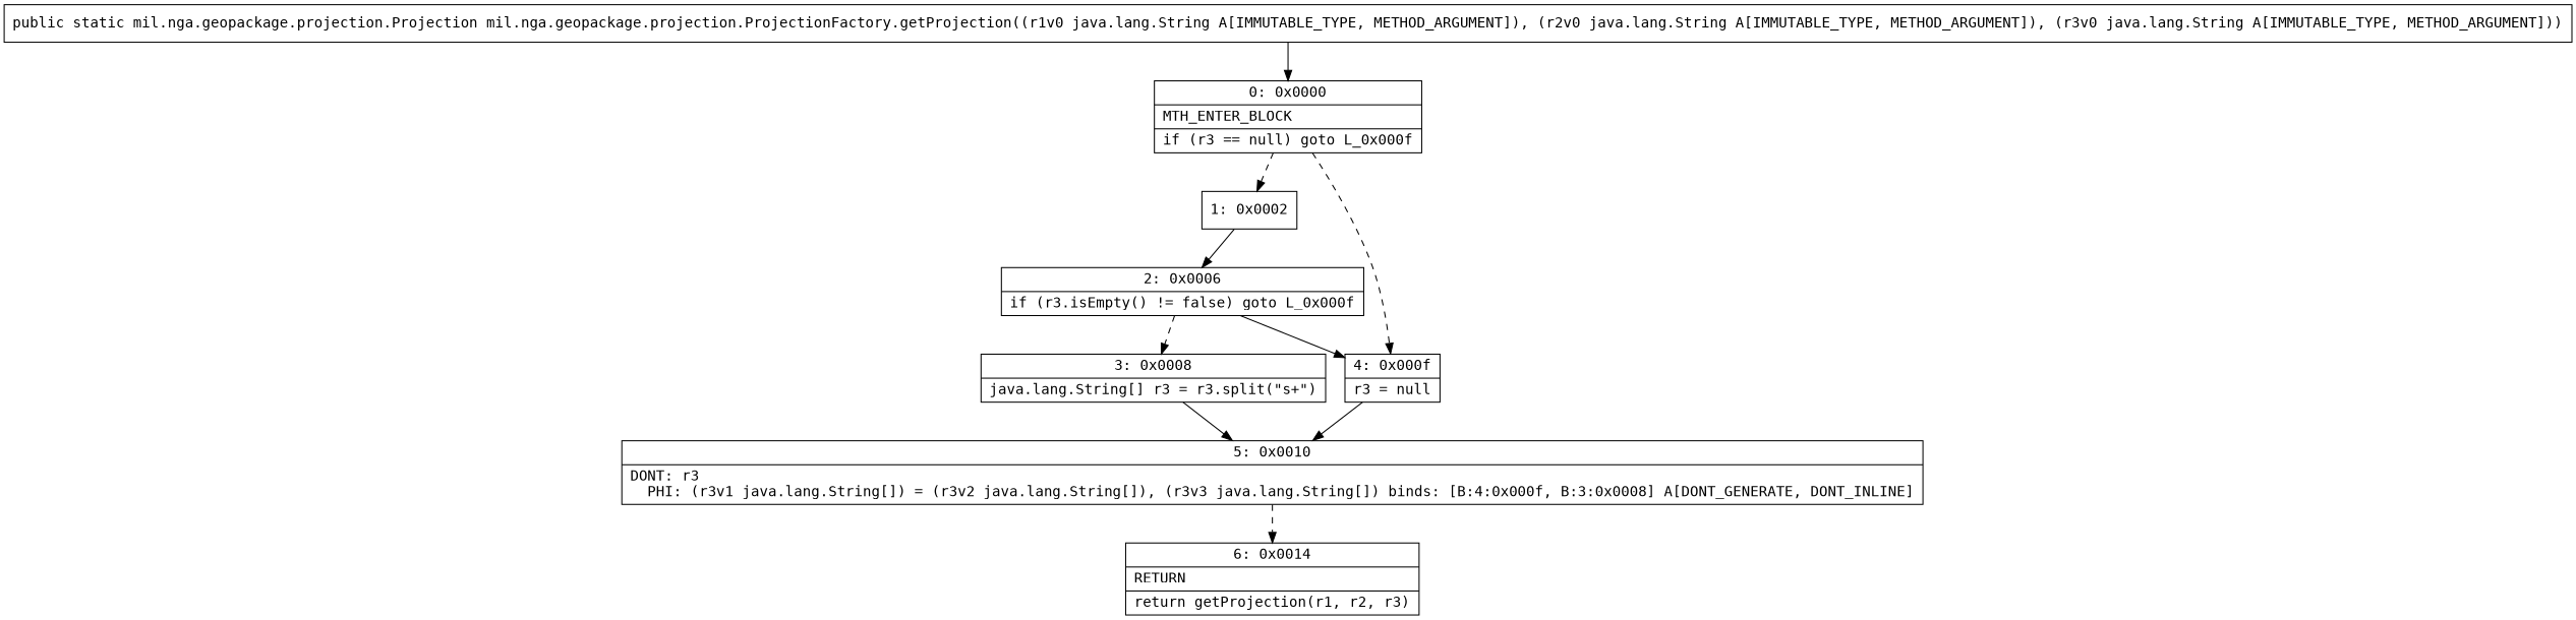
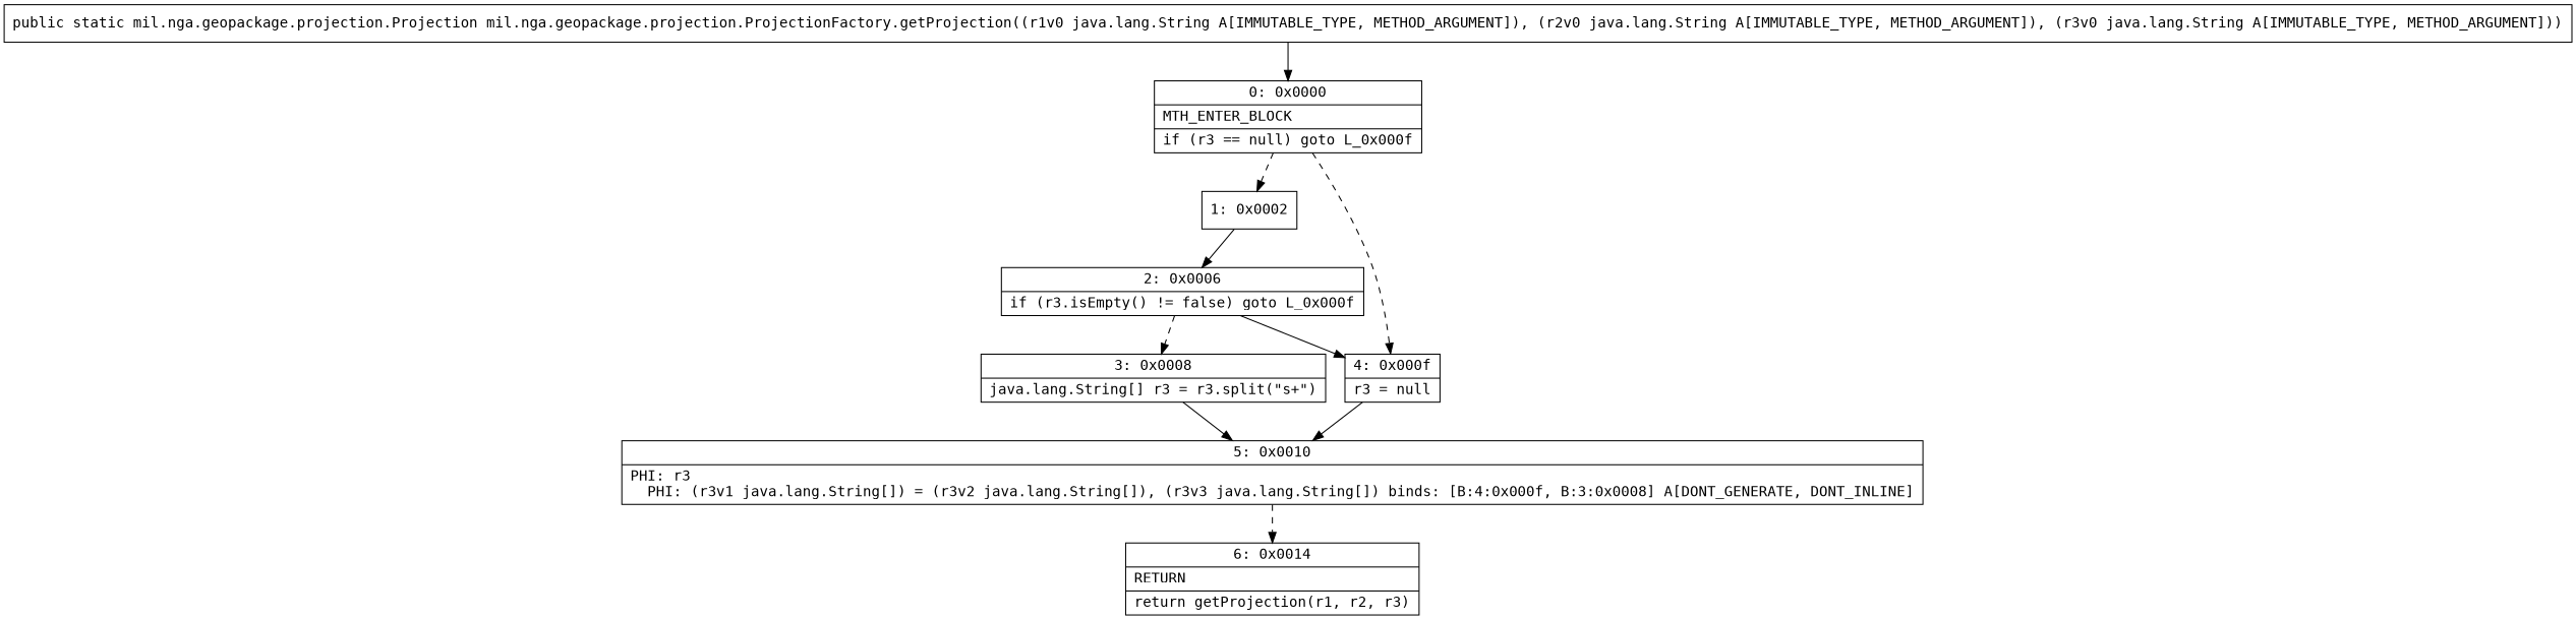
  digraph {
    fontname="DejaVu Sans Mono"
    node [fontname="DejaVu Sans Mono" shape=record]
    edge [fontname="DejaVu Sans Mono"]
    n1 [label="{0\:\ 0x0000|MTH_ENTER_BLOCK\l|if (r3 == null) goto L_0x000f\l}"]
    n2 [label="{1\:\ 0x0002}"]
    n3 [label="{4\:\ 0x000f|r3 = null\l}"]
    n4 [label="{2\:\ 0x0006|if (r3.isEmpty() != false) goto L_0x000f\l}"]
-   n5 [label="{5\:\ 0x0010|DONT: r3 \l  PHI: (r3v1 java.lang.String[]) = (r3v2 java.lang.String[]), (r3v3 java.lang.String[]) binds: [B:4:0x000f, B:3:0x0008] A[DONT_GENERATE, DONT_INLINE]\l}"]
+   n5 [label="{5\:\ 0x0010|PHI: r3 \l  PHI: (r3v1 java.lang.String[]) = (r3v2 java.lang.String[]), (r3v3 java.lang.String[]) binds: [B:4:0x000f, B:3:0x0008] A[DONT_GENERATE, DONT_INLINE]\l}"]
    n6 [label="{3\:\ 0x0008|java.lang.String[] r3 = r3.split(\"s+\")\l}"]
    n7 [label="{6\:\ 0x0014|RETURN\l|return getProjection(r1, r2, r3)\l}"]
    n8 [label="{public static mil.nga.geopackage.projection.Projection mil.nga.geopackage.projection.ProjectionFactory.getProjection((r1v0 java.lang.String A[IMMUTABLE_TYPE, METHOD_ARGUMENT]), (r2v0 java.lang.String A[IMMUTABLE_TYPE, METHOD_ARGUMENT]), (r3v0 java.lang.String A[IMMUTABLE_TYPE, METHOD_ARGUMENT])) }"]
    n1 -> n2 [style=dashed]
    n1 -> n3 [style=dashed]
    n2 -> n4
    n3 -> n5
    n4 -> n3
    n4 -> n6 [style=dashed]
    n5 -> n7 [style=dashed]
    n6 -> n5
    n8 -> n1
  }
